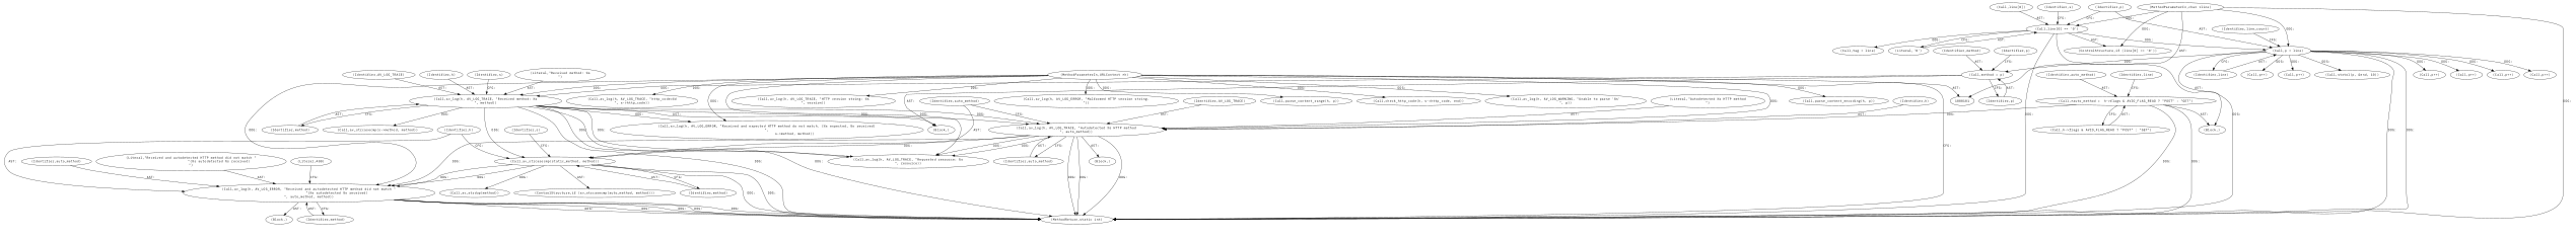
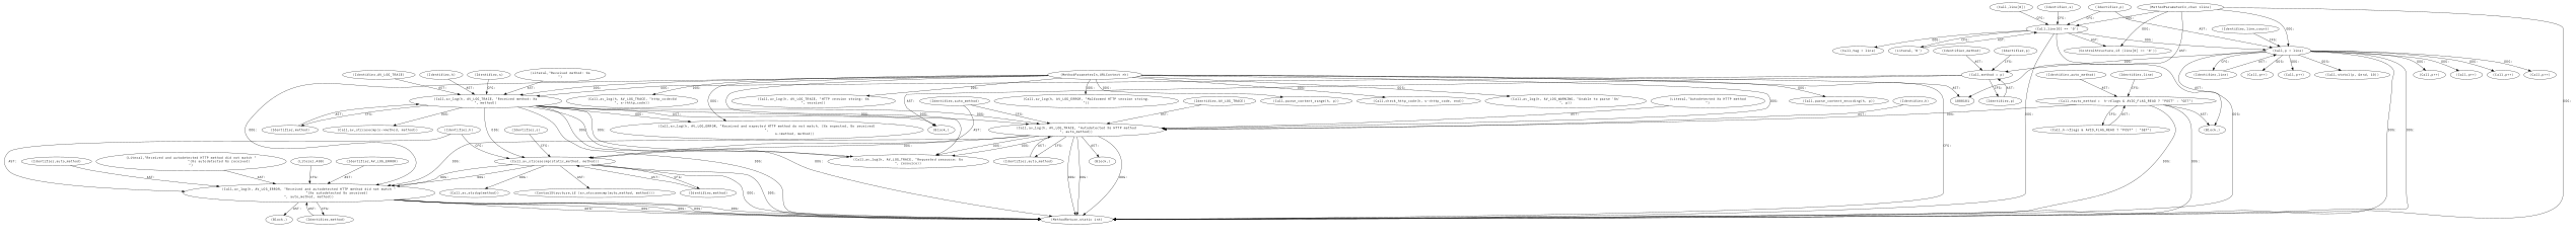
  digraph {
    fontname="IBM Plex Mono"
    node [fontname="IBM Plex Mono"]
    edge [fontname="IBM Plex Mono"]
    n1 [label="(Call,av_log(h, AV_LOG_ERROR, \"Received and autodetected HTTP method did not match \"\n                           \"(%s autodetected %s received)\n\", auto_method, method))"]
    n2 [label="(MethodReturn,static int)"]
    n3 [label="(Identifier,method)"]
    n4 [label="(Block,)"]
    n5 [label="(Call,av_log(h, AV_LOG_TRACE, \"Autodetected %s HTTP method\n\", auto_method))"]
    n6 [label="(Call,av_strcasecmp(static_method, method))"]
    n7 [label="(Block,)"]
    n8 [label="(Call,av_log(h, AV_LOG_TRACE, \"Requested resource: %s\n\", resource))"]
    n9 [label="(Identifier,auto_method)"]
    n10 [label="(Call,av_strdup(method))"]
    n11 [label="(ControlStructure,if (av_strcasecmp(auto_method, method)))"]
    n12 [label="(Identifier,method)"]
    n13 [label="(Call,av_log(h, AV_LOG_TRACE, \"Received method: %s\n\", method))"]
    n14 [label="(Identifier,method)"]
    n15 [label="(Call,av_strcasecmp(s->method, method))"]
    n16 [label="(Call,av_log(h, AV_LOG_ERROR, \"Received and expected HTTP method do not match. (%s expected, %s received)\n\",\n                           s->method, method))"]
    n17 [label="(Block,)"]
    n18 [label="(MethodParameterIn,URLContext *h)"]
    n19 [label="(Call,av_log(h, AV_LOG_TRACE, \"HTTP version string: %s\n\", version))"]
    n20 [label="(Call,av_log(h, AV_LOG_ERROR, \"Malformed HTTP version string.\n\"))"]
    n21 [label="(Call,parse_content_range(h, p))"]
    n22 [label="(Call,check_http_code(h, s->http_code, end))"]
    n23 [label="(Call,av_log(h, AV_LOG_WARNING, \"Unable to parse '%s'\n\", p))"]
    n24 [label="(Call,parse_content_encoding(h, p))"]
    n25 [label="(Call,av_log(h, AV_LOG_TRACE, \"http_code=%d\n\", s->http_code))"]
    1000101
    n27 [label="(Call,method = p)"]
    n28 [label="(Identifier,p)"]
    n29 [label="(Call,p = line)"]
    n30 [label="(Block,)"]
    n31 [label="(Call,p++)"]
    n32 [label="(Call,p++)"]
    n33 [label="(Call,p++)"]
    n34 [label="(Call,p++)"]
    n35 [label="(Identifier,line)"]
    n36 [label="(Call,p++)"]
    n37 [label="(Call,p++)"]
    n38 [label="(Call,strtol(p, &end, 10))"]
    n39 [label="(Call,line[0] == '\0')"]
    n40 [label="(Call,tag = line)"]
    n41 [label="(ControlStructure,if (line[0] == '\0'))"]
    n42 [label="(Literal,'\0')"]
    n43 [label="(MethodParameterIn,char *line)"]
    n44 [label="(Call,*auto_method =  h->flags & AVIO_FLAG_READ ? \"POST\" : \"GET\")"]
    n45 [label="(Call,h->flags & AVIO_FLAG_READ ? \"POST\" : \"GET\")"]
    n46 [label="(Identifier,s)"]
    n47 [label="(Identifier,h)"]
    n48 [label="(Identifier,p)"]
    n49 [label="(Identifier,h)"]
    n50 [label="(Identifier,p)"]
    n51 [label="(Identifier,s)"]
    n52 [label="(Literal,\"Received method: %s\n\")"]
    n53 [label="(Identifier,auto_method)"]
    n54 [label="(Identifier,s)"]
    n55 [label="(Call,line[0])"]
    n56 [label="(Literal,\"Received and autodetected HTTP method did not match \"\n                           \"(%s autodetected %s received)\n\")"]
    n57 [label="(Identifier,h)"]
    n58 [label="(Literal,400)"]
    n59 [label="(Identifier,AV_LOG_TRACE)"]
    n60 [label="(Identifier,line_count)"]
    n61 [label="(Identifier,auto_method)"]
    n62 [label="(Identifier,AV_LOG_TRACE)"]
    n63 [label="(Identifier,auto_method)"]
+   n64 [label="(Identifier,AV_LOG_ERROR)"]
    n65 [label="(Identifier,line)"]
    n66 [label="(Identifier,method)"]
    n67 [label="(Literal,\"Autodetected %s HTTP method\n\")"]
    n1 -> n2 [label="DDG: "]
    n1 -> n2 [label="DDG: "]
    n1 -> n2 [label="DDG: "]
    n1 -> n2 [label="DDG: "]
    n1 -> n2 [label="DDG: "]
    n1 -> n3 [label="CFG: "]
    n1 -> n4 [label="AST: "]
    n3 -> n1 [label="AST: "]
    n5 -> n1 [label="DDG: "]
    n5 -> n2 [label="DDG: "]
    n5 -> n2 [label="DDG: "]
    n5 -> n2 [label="DDG: "]
    n5 -> n6 [label="DDG: "]
    n5 -> n7 [label="AST: "]
    n5 -> n8 [label="DDG: "]
    n5 -> n8 [label="DDG: "]
    n5 -> n9 [label="CFG: "]
    n6 -> n1 [label="DDG: "]
    n6 -> n1 [label="DDG: "]
    n6 -> n2 [label="DDG: "]
    n6 -> n2 [label="DDG: "]
    n6 -> n10 [label="DDG: "]
    n6 -> n11 [label="AST: "]
    n6 -> n12 [label="CFG: "]
    n9 -> n5 [label="AST: "]
    n12 -> n6 [label="AST: "]
    n13 -> n2 [label="DDG: "]
    n13 -> n2 [label="DDG: "]
    n13 -> n5 [label="DDG: "]
    n13 -> n5 [label="DDG: "]
    n13 -> n6 [label="DDG: "]
    n13 -> n8 [label="DDG: "]
    n13 -> n8 [label="DDG: "]
    n13 -> n14 [label="CFG: "]
    n13 -> n15 [label="DDG: "]
    n13 -> n16 [label="DDG: "]
    n13 -> n17 [label="AST: "]
    n14 -> n13 [label="AST: "]
    n18 -> n1 [label="DDG: "]
    n18 -> n2 [label="CFG: "]
    n18 -> n5 [label="DDG: "]
    n18 -> n8 [label="DDG: "]
    n18 -> n13 [label="DDG: "]
    n18 -> n16 [label="DDG: "]
    n18 -> n19 [label="DDG: "]
    n18 -> n20 [label="DDG: "]
    n18 -> n21 [label="DDG: "]
    n18 -> n22 [label="DDG: "]
    n18 -> n23 [label="DDG: "]
    n18 -> n24 [label="DDG: "]
    n18 -> n25 [label="DDG: "]
    n18 -> 1000101 [label="AST: "]
    n27 -> n13 [label="DDG: "]
    n27 -> n17 [label="AST: "]
    n27 -> n28 [label="CFG: "]
    n28 -> n27 [label="AST: "]
    n29 -> n2 [label="DDG: "]
    n29 -> n2 [label="DDG: "]
    n29 -> n27 [label="DDG: "]
    n29 -> n30 [label="AST: "]
    n29 -> n31 [label="DDG: "]
    n29 -> n32 [label="DDG: "]
    n29 -> n33 [label="DDG: "]
    n29 -> n34 [label="DDG: "]
    n29 -> n35 [label="CFG: "]
    n29 -> n36 [label="DDG: "]
    n29 -> n37 [label="DDG: "]
    n29 -> n38 [label="DDG: "]
    n35 -> n29 [label="AST: "]
    n39 -> n2 [label="DDG: "]
    n39 -> n2 [label="DDG: "]
    n39 -> n29 [label="DDG: "]
    n39 -> n40 [label="DDG: "]
    n39 -> n41 [label="AST: "]
    n39 -> n42 [label="CFG: "]
    n42 -> n39 [label="AST: "]
    n43 -> n2 [label="DDG: "]
    n43 -> 1000101 [label="AST: "]
    n43 -> n29 [label="DDG: "]
    n43 -> n39 [label="DDG: "]
    n43 -> n41 [label="DDG: "]
    n44 -> n2 [label="DDG: "]
    n44 -> n2 [label="DDG: "]
    n44 -> n5 [label="DDG: "]
    n44 -> n30 [label="AST: "]
    n44 -> n45 [label="CFG: "]
    n45 -> n44 [label="AST: "]
    n46 -> n39 [label="CFG: "]
    n47 -> n13 [label="AST: "]
    n48 -> n29 [label="AST: "]
    n48 -> n39 [label="CFG: "]
    n49 -> n1 [label="AST: "]
    n49 -> n6 [label="CFG: "]
    n50 -> n27 [label="CFG: "]
    n51 -> n13 [label="CFG: "]
    n52 -> n13 [label="AST: "]
    n53 -> n1 [label="AST: "]
    n54 -> n6 [label="CFG: "]
-   n55 -> n39 [label="AST: "]
+   n55 -> n39 [label="CFG: "]
    n56 -> n1 [label="AST: "]
    n57 -> n5 [label="AST: "]
    n58 -> n1 [label="CFG: "]
    n59 -> n5 [label="AST: "]
    n60 -> n29 [label="CFG: "]
    n61 -> n5 [label="CFG: "]
    n61 -> n6 [label="AST: "]
    n62 -> n13 [label="AST: "]
    n63 -> n44 [label="AST: "]
+   n64 -> n1 [label="AST: "]
    n65 -> n44 [label="CFG: "]
    n66 -> n27 [label="AST: "]
    n67 -> n5 [label="AST: "]
  }
